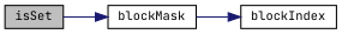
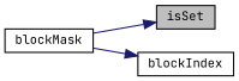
  digraph {
    fontname="JetBrains Mono"
    rankdir=LR
    node [color=black fillcolor=white fontname="JetBrains Mono" fontsize=10 shape=record style=filled]
    edge [color=midnightblue fontname="JetBrains Mono" fontsize=10 labelfontname=Helvetica labelfontsize=10 style=solid]
    n1 [fillcolor=grey75 fontcolor=black height=0.2 label=isSet width=0.4]
    n2 [height=0.2 label=blockMask width=0.4]
    n3 [height=0.2 label=blockIndex width=0.4]
-   n1 -> n2
+   n2 -> n1
    n2 -> n3
  }
